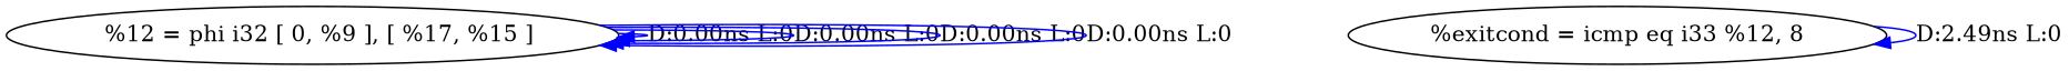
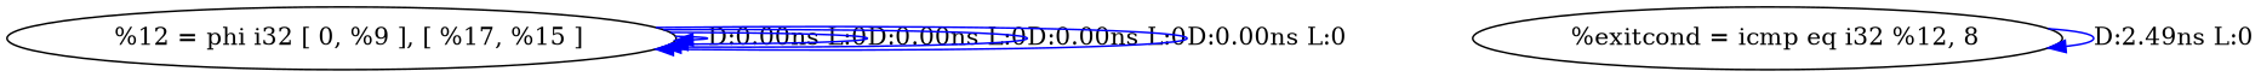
  digraph {
    edge [color=blue]
    n1 [label="  %12 = phi i32 [ 0, %9 ], [ %17, %15 ]"]
-   n2 [label="%exitcond = icmp eq i33 %12, 8"]
+   n2 [label="  %exitcond = icmp eq i32 %12, 8"]
    n1 -> n1 [label="D:0.00ns L:0"]
    n1 -> n1 [label="D:0.00ns L:0"]
    n1 -> n1 [label="D:0.00ns L:0"]
    n1 -> n1 [label="D:0.00ns L:0"]
    n2 -> n2 [label="D:2.49ns L:0"]
  }
